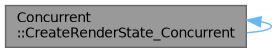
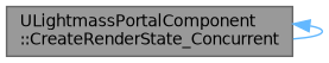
  digraph {
    rankdir=TB
-   n1 [color=gray40 fillcolor=grey60 fontcolor=black fontname=Helvetica fontsize=10 height=0.2 label="Concurrent\l::CreateRenderState_Concurrent" shape=box style=filled width=0.4]
+   n1 [color=gray40 fillcolor=grey60 fontcolor=black fontname=Helvetica fontsize=10 height=0.2 label="ULightmassPortalComponent\l::CreateRenderState_Concurrent" shape=box style=filled width=0.4]
    n1 -> n1 [color=steelblue1 dir=back fontname=Helvetica fontsize=10 labelfontname=Helvetica labelfontsize=10 style=solid]
  }
